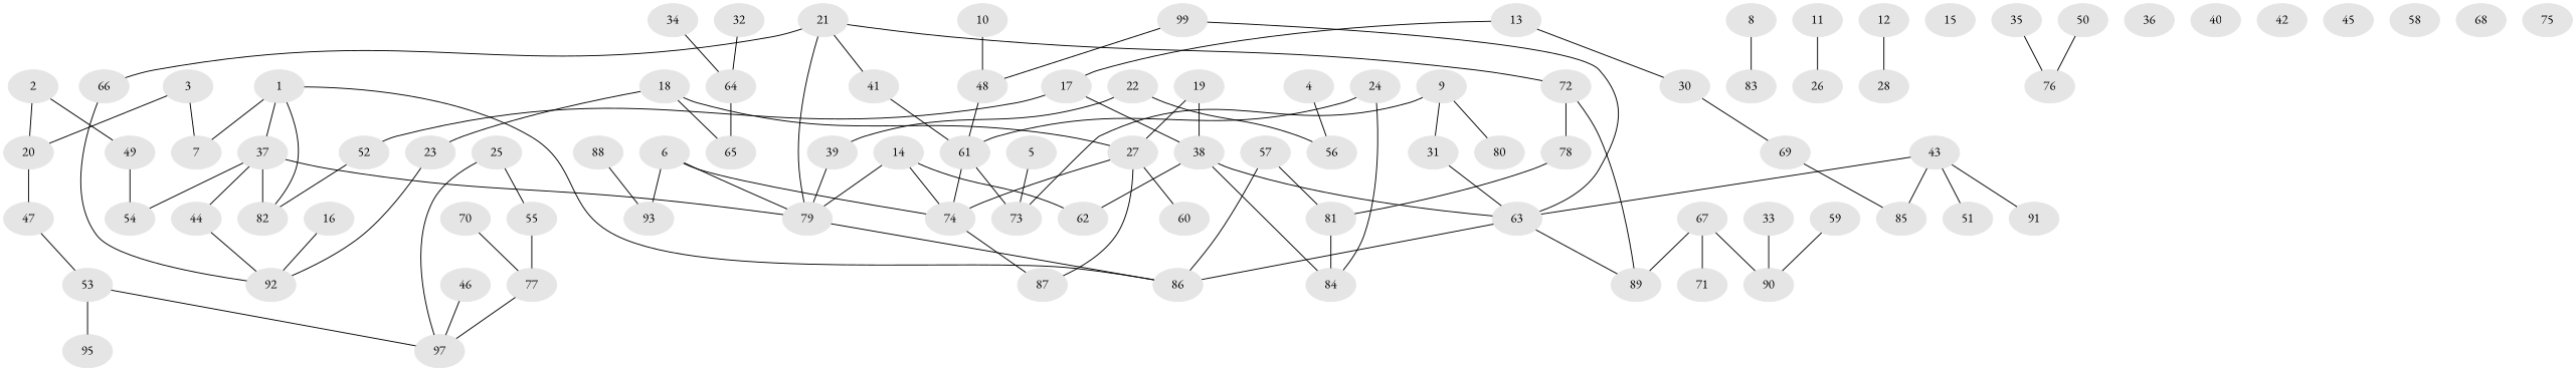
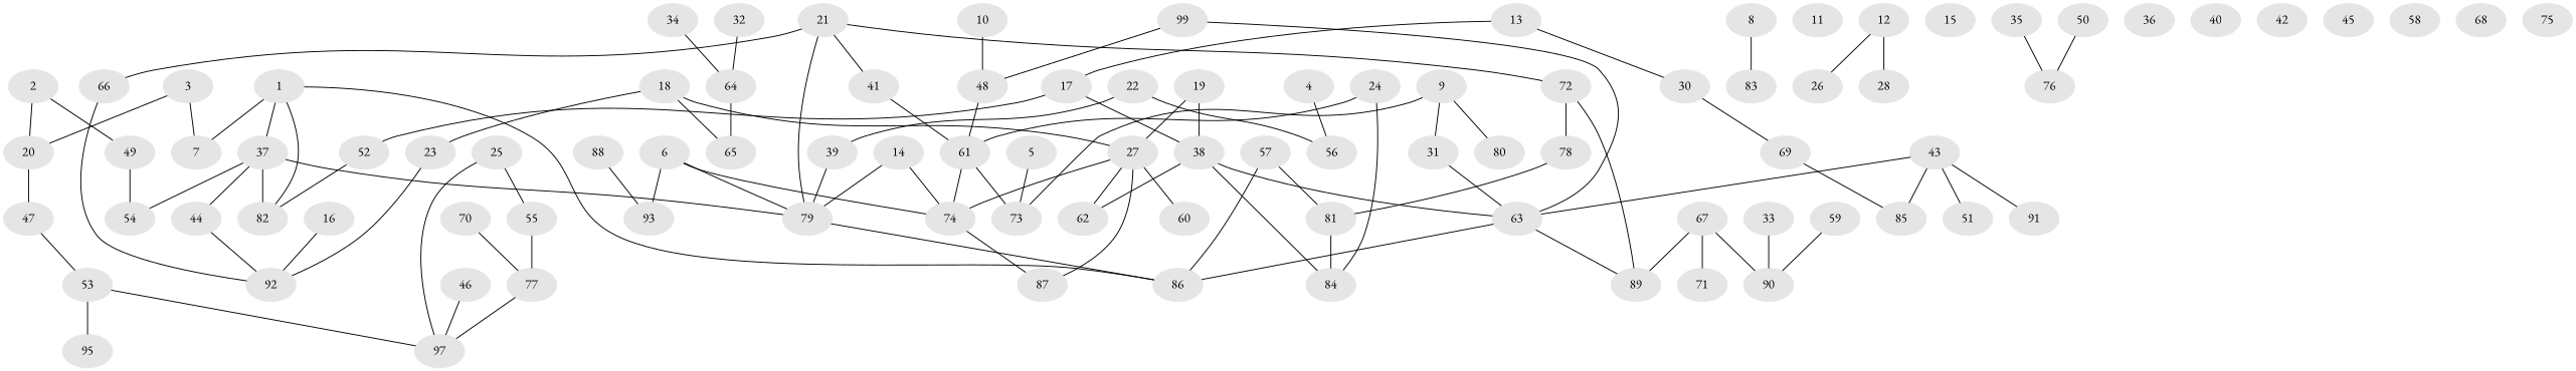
  graph {
    fontname="EB Garamond"
    node [color=gray90 fontname="EB Garamond" style=filled]
    edge [fontname="EB Garamond"]
    1
    7
    37
    82
    86
    79
    44
    54
    2
    20
    49
    47
    3
    4
    56
    5
    73
    6
    74
    93
    87
    8
    83
    9
    31
    80
    63
    10
    48
    61
    11
    12
    26
    28
    13
    17
    30
    38
    52
    69
    14
    15
    16
    92
    84
    62
    18
    23
    27
    65
    60
    19
    53
    21
    41
    66
    72
    89
    78
    22
    39
    24
    25
    55
    n65 [label=97]
    77
    n67 [label=99]
    85
    32
    64
    33
    90
    34
    35
    76
    36
    40
    42
    43
    51
    91
    45
    46
    95
    50
    57
    81
    58
    59
    67
    71
    68
    70
    75
    88
    1 -- 7
    1 -- 37
    1 -- 82
    1 -- 86
    37 -- 82
    37 -- 79
    37 -- 44
    37 -- 54
    79 -- 86
    44 -- 92
    2 -- 20
    2 -- 49
    20 -- 47
    49 -- 54
    47 -- 53
    3 -- 7
    3 -- 20
    4 -- 56
    5 -- 73
    6 -- 79
    6 -- 74
    6 -- 93
    74 -- 87
    8 -- 83
    9 -- 73
    9 -- 31
    9 -- 80
    31 -- 63
    63 -- 86
    63 -- 89
    10 -- 48
    48 -- 61
    61 -- 73
    61 -- 74
-   11 -- 26
+   12 -- 26
    12 -- 28
    13 -- 17
    13 -- 30
    17 -- 38
    17 -- 52
    30 -- 69
    38 -- 63
    38 -- 84
    38 -- 62
    52 -- 82
    69 -- 85
    14 -- 79
    14 -- 74
    16 -- 92
    18 -- 23
    18 -- 27
    18 -- 65
    23 -- 92
    27 -- 74
    27 -- 87
-   14 -- 62
+   27 -- 62
    27 -- 60
    19 -- 38
    19 -- 27
    53 -- n65
    53 -- 95
    21 -- 79
    21 -- 41
    21 -- 66
    21 -- 72
    41 -- 61
    66 -- 92
    72 -- 89
    72 -- 78
    78 -- 81
    22 -- 56
    22 -- 39
    39 -- 79
    24 -- 61
    24 -- 84
    25 -- 55
    25 -- n65
    55 -- 77
    77 -- n65
    n67 -- 63
    n67 -- 48
    32 -- 64
    64 -- 65
    33 -- 90
    34 -- 64
    35 -- 76
    43 -- 63
    43 -- 85
    43 -- 51
    43 -- 91
    46 -- n65
    50 -- 76
    57 -- 86
    57 -- 81
    81 -- 84
    59 -- 90
    67 -- 89
    67 -- 90
    67 -- 71
    70 -- 77
    88 -- 93
  }
